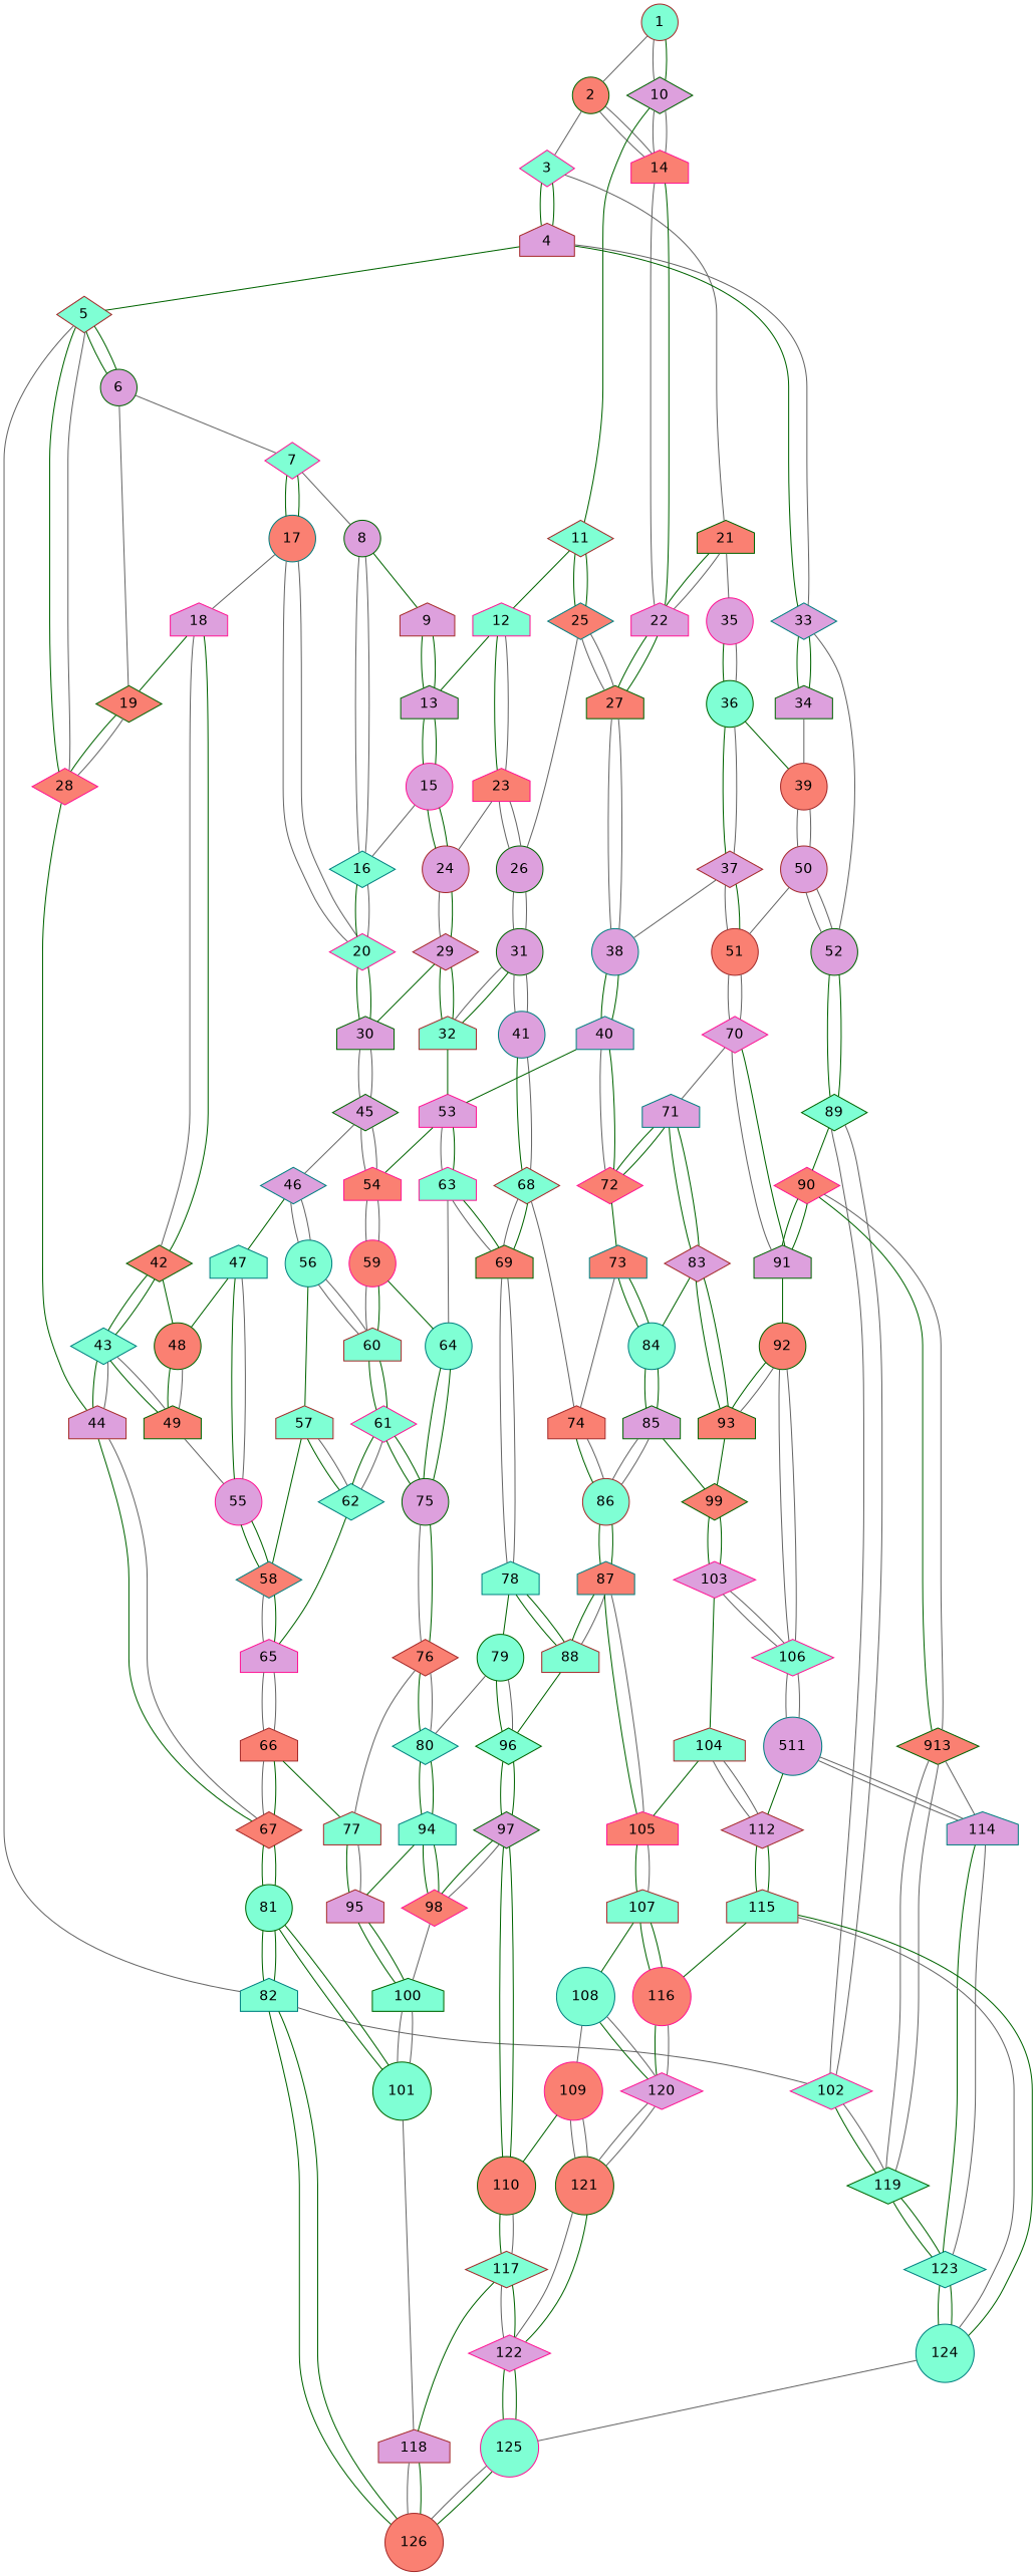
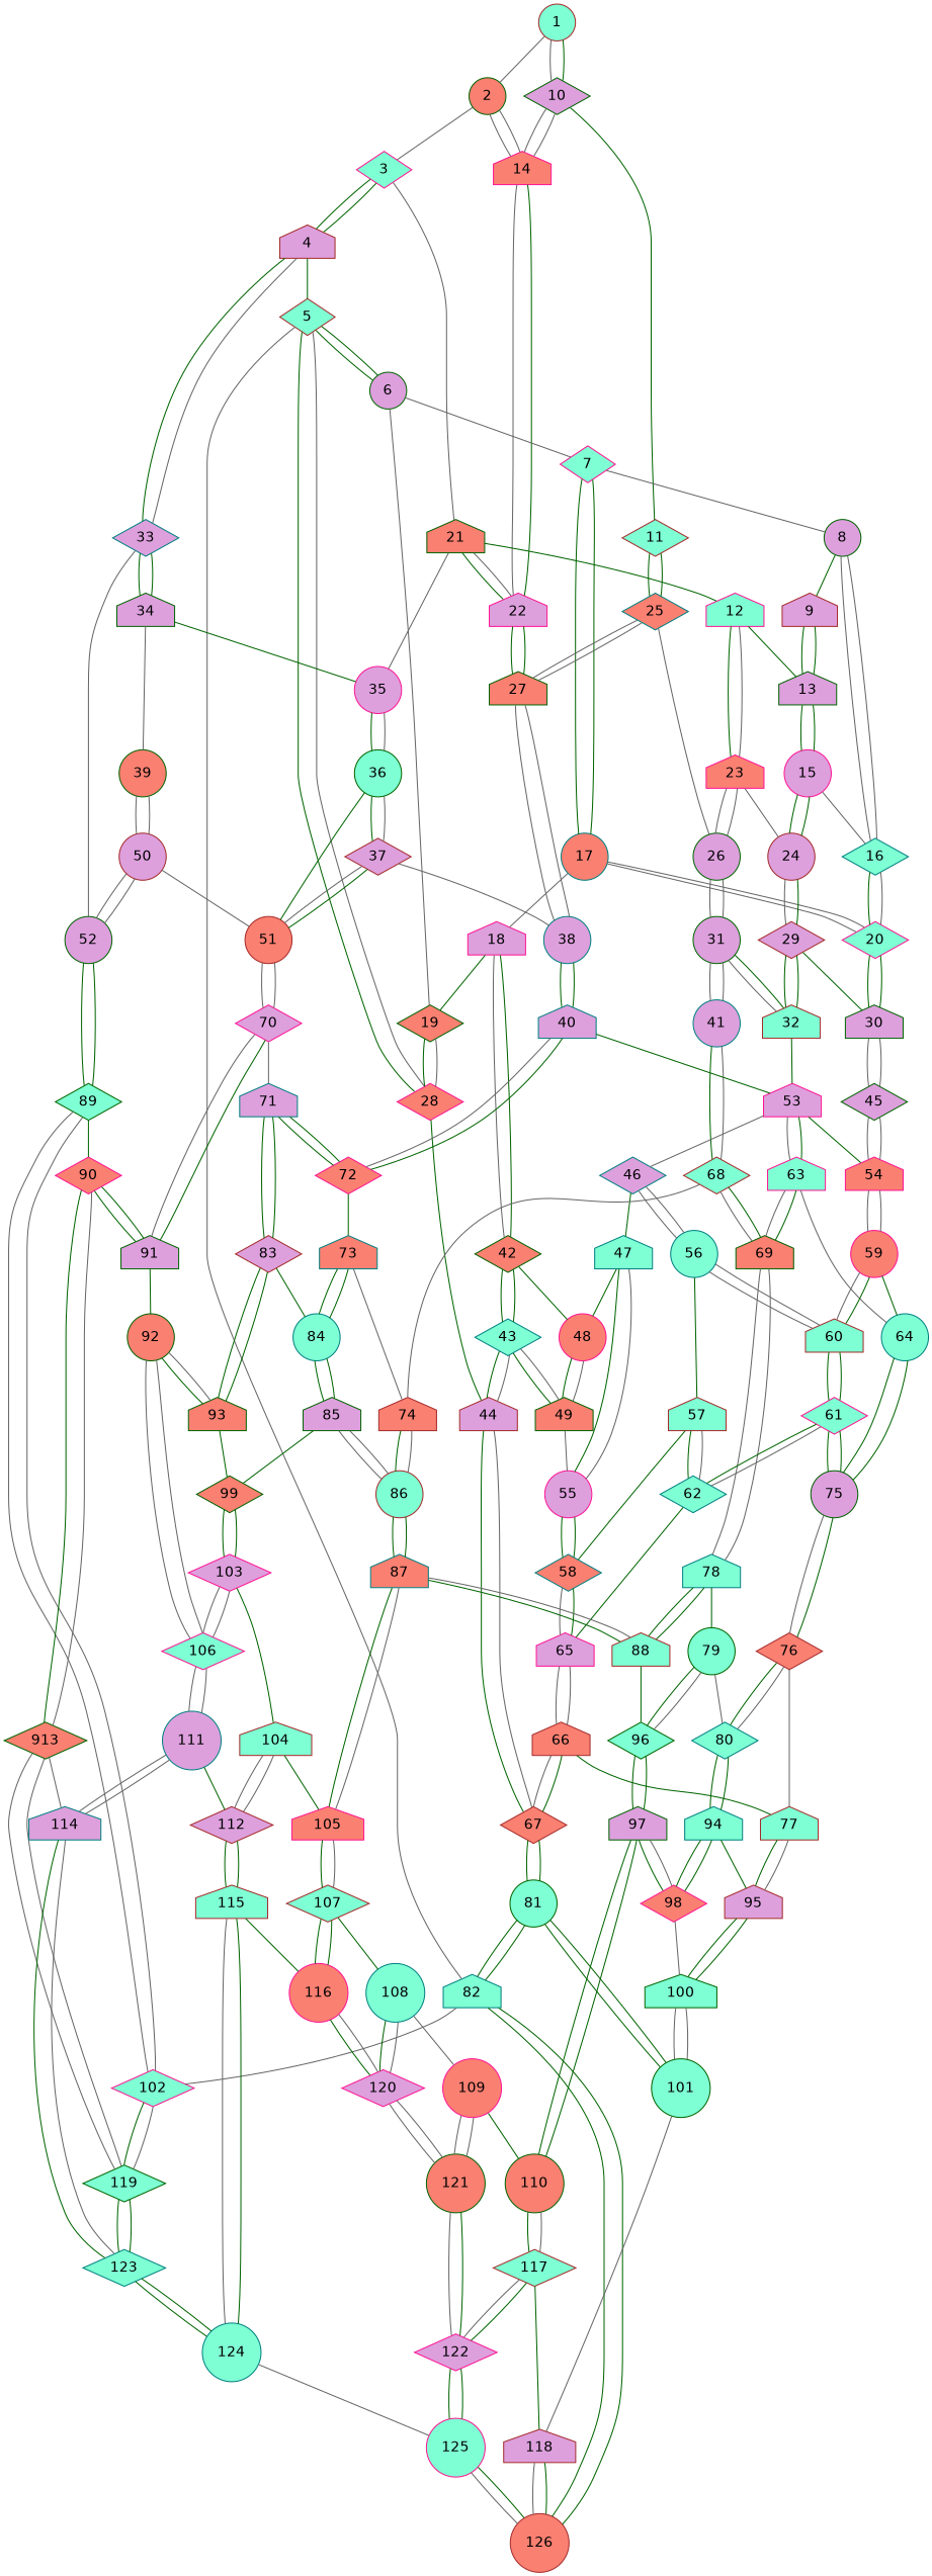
  graph {
    fontname="DejaVu Sans"
    node [color=darkgreen fillcolor=aquamarine fontname="DejaVu Sans" shape=house style=filled]
    edge [color=darkgreen fontname="DejaVu Sans"]
    1 [color=brown shape=circle]
    2 [fillcolor=salmon shape=circle]
    10 [fillcolor=plum shape=diamond]
    3 [color=deeppink shape=diamond]
    14 [color=deeppink fillcolor=salmon]
    11 [color=brown shape=diamond]
    4 [color=brown fillcolor=plum]
    21 [fillcolor=salmon]
    22 [color=deeppink fillcolor=plum]
    5 [color=brown shape=diamond]
    33 [color=teal fillcolor=plum shape=diamond]
    35 [color=deeppink fillcolor=plum shape=circle]
    6 [fillcolor=plum shape=circle]
    28 [color=deeppink fillcolor=salmon shape=diamond]
    82 [color=teal]
    34 [fillcolor=plum]
    52 [fillcolor=plum shape=circle]
    102 [color=deeppink shape=diamond]
    119 [shape=diamond]
    7 [color=deeppink shape=diamond]
    19 [fillcolor=salmon shape=diamond]
    44 [color=brown fillcolor=plum]
    126 [color=brown fillcolor=salmon shape=circle]
    8 [fillcolor=plum shape=circle]
    17 [color=teal fillcolor=salmon shape=circle]
    9 [color=brown fillcolor=plum]
    16 [color=teal shape=diamond]
    20 [color=deeppink shape=diamond]
    18 [color=deeppink fillcolor=plum]
    13 [fillcolor=plum]
    15 [color=deeppink fillcolor=plum shape=circle]
    12 [color=deeppink]
    25 [color=teal fillcolor=salmon shape=diamond]
    23 [color=deeppink fillcolor=salmon]
    27 [fillcolor=salmon]
    26 [fillcolor=plum shape=circle]
    24 [color=brown fillcolor=plum shape=circle]
    29 [color=brown fillcolor=plum shape=diamond]
    30 [fillcolor=plum]
    42 [fillcolor=salmon shape=diamond]
    43 [color=teal shape=diamond]
-   48 [fillcolor=salmon shape=circle]
+   48 [color=deeppink fillcolor=salmon shape=circle]
    45 [fillcolor=plum shape=diamond]
    36 [shape=circle]
    38 [color=teal fillcolor=plum shape=circle]
    31 [fillcolor=plum shape=circle]
    32 [color=brown]
    41 [color=teal fillcolor=plum shape=circle]
    40 [color=teal fillcolor=plum]
    67 [color=brown fillcolor=salmon shape=diamond]
    53 [color=deeppink fillcolor=plum]
    46 [color=teal fillcolor=plum shape=diamond]
    54 [color=deeppink fillcolor=salmon]
    68 [color=brown shape=diamond]
    63 [color=deeppink]
-   39 [color=brown fillcolor=salmon shape=circle]
+   39 [fillcolor=salmon shape=circle]
    89 [shape=diamond]
    50 [color=brown fillcolor=plum shape=circle]
    37 [color=brown fillcolor=plum shape=diamond]
    51 [color=brown fillcolor=salmon shape=circle]
    70 [color=deeppink fillcolor=plum shape=diamond]
    72 [color=deeppink fillcolor=salmon shape=diamond]
    73 [color=teal fillcolor=salmon]
    69 [fillcolor=salmon]
    74 [color=brown fillcolor=salmon]
    49 [fillcolor=salmon]
    55 [color=deeppink fillcolor=plum shape=circle]
    81 [shape=circle]
    47 [color=teal]
    56 [color=teal shape=circle]
    59 [color=deeppink fillcolor=salmon shape=circle]
    57 [color=brown]
    60 [color=brown]
    58 [color=teal fillcolor=salmon shape=diamond]
    71 [color=teal fillcolor=plum]
    91 [fillcolor=plum]
    90 [color=deeppink fillcolor=salmon shape=diamond]
    64 [color=teal shape=circle]
    65 [color=deeppink fillcolor=plum]
    62 [color=teal shape=diamond]
    61 [color=deeppink shape=diamond]
    66 [color=brown fillcolor=salmon]
    75 [fillcolor=plum shape=circle]
    76 [color=brown fillcolor=salmon shape=diamond]
    78 [color=teal]
    77 [color=brown]
    95 [color=brown fillcolor=plum]
    101 [shape=circle]
    86 [color=brown shape=circle]
    79 [shape=circle]
    88 [color=brown]
    83 [color=brown fillcolor=plum shape=diamond]
    92 [fillcolor=salmon shape=circle]
    84 [color=teal shape=circle]
    93 [fillcolor=salmon]
    85 [fillcolor=plum]
    87 [color=teal fillcolor=salmon]
    80 [color=teal shape=diamond]
    94 [color=teal]
    100
    96 [shape=diamond]
-   97 [fillcolor=plum shape=diamond]
+   97 [fillcolor=plum]
    98 [color=deeppink fillcolor=salmon shape=diamond]
    118 [color=brown fillcolor=plum]
    99 [fillcolor=salmon shape=diamond]
    103 [color=deeppink fillcolor=plum shape=diamond]
    105 [color=deeppink fillcolor=salmon]
-   107 [color=brown]
+   107 [color=brown shape=diamond]
    n109 [fillcolor=salmon label=913 shape=diamond]
    114 [color=teal fillcolor=plum]
    106 [color=deeppink shape=diamond]
-   111 [color=teal fillcolor=plum shape=circle label=511]
+   111 [color=teal fillcolor=plum shape=circle]
    110 [fillcolor=salmon shape=circle]
    117 [color=brown shape=diamond]
    104 [color=brown]
    123 [color=teal shape=diamond]
    112 [color=brown fillcolor=plum shape=diamond]
    115 [color=brown]
    108 [color=teal shape=circle]
    116 [color=deeppink fillcolor=salmon shape=circle]
    109 [color=deeppink fillcolor=salmon shape=circle]
    120 [color=deeppink fillcolor=plum shape=diamond]
    121 [fillcolor=salmon shape=circle]
    122 [color=deeppink fillcolor=plum shape=diamond]
    124 [color=teal shape=circle]
    125 [color=deeppink shape=circle]
    1 -- 2 [color=gray40]
    1 -- 10 [color=gray40]
    1 -- 10
    2 -- 3 [color=gray40]
    2 -- 14 [color=gray40]
    2 -- 14 [color=gray40]
    10 -- 14 [color=gray40]
    10 -- 14 [color=gray40]
    10 -- 11
    3 -- 4
    3 -- 4
    3 -- 21 [color=gray40]
    14 -- 22 [color=gray40]
    14 -- 22
-   11 -- 12
+   21 -- 12
    11 -- 25
    11 -- 25
    4 -- 5
    4 -- 33
    4 -- 33 [color=gray40]
    21 -- 22
    21 -- 22 [color=gray40]
    21 -- 35 [color=gray40]
    22 -- 27
    22 -- 27
    5 -- 6
    5 -- 6
    5 -- 28
    5 -- 28 [color=gray40]
    5 -- 82 [color=gray40]
    33 -- 34
    33 -- 34
    33 -- 52 [color=gray40]
    35 -- 36
    35 -- 36 [color=gray40]
    6 -- 7 [color=gray40]
    6 -- 19 [color=gray40]
    28 -- 44
    82 -- 102 [color=gray40]
    82 -- 126
    82 -- 126
+   34 -- 35
    34 -- 39 [color=gray40]
    52 -- 89
    52 -- 89
    102 -- 119
    102 -- 119 [color=gray40]
    119 -- 123
    119 -- 123
    7 -- 8 [color=gray40]
    7 -- 17
    7 -- 17
    19 -- 28
    19 -- 28 [color=gray40]
    44 -- 67
    44 -- 67 [color=gray40]
    8 -- 9
    8 -- 16 [color=gray40]
    8 -- 16 [color=gray40]
    17 -- 20 [color=gray40]
    17 -- 20 [color=gray40]
    17 -- 18 [color=gray40]
    9 -- 13
    9 -- 13
    16 -- 20
    16 -- 20 [color=gray40]
    20 -- 30
    20 -- 30
    18 -- 19
    18 -- 42 [color=gray40]
    18 -- 42
    13 -- 15
    13 -- 15
    15 -- 16 [color=gray40]
    15 -- 24
    15 -- 24
    12 -- 13
    12 -- 23
    12 -- 23 [color=gray40]
    25 -- 27 [color=gray40]
    25 -- 27 [color=gray40]
    25 -- 26 [color=gray40]
    23 -- 26 [color=gray40]
    23 -- 26 [color=gray40]
    23 -- 24 [color=gray40]
    27 -- 38 [color=gray40]
    27 -- 38 [color=gray40]
    26 -- 31 [color=gray40]
    26 -- 31 [color=gray40]
    24 -- 29 [color=gray40]
    24 -- 29
    29 -- 30
    29 -- 32
    29 -- 32
    30 -- 45 [color=gray40]
    30 -- 45 [color=gray40]
    42 -- 43
    42 -- 43
    42 -- 48
    43 -- 44
    43 -- 44 [color=gray40]
    43 -- 49
    43 -- 49 [color=gray40]
    48 -- 49
    48 -- 49 [color=gray40]
-   45 -- 46 [color=gray40]
+   53 -- 46 [color=gray40]
    45 -- 54 [color=gray40]
    45 -- 54 [color=gray40]
-   36 -- 39
+   36 -- 51
    36 -- 37
    36 -- 37 [color=gray40]
    38 -- 40
    38 -- 40
    31 -- 32 [color=gray40]
    31 -- 32
    31 -- 41 [color=gray40]
    31 -- 41 [color=gray40]
    32 -- 53
    41 -- 68
    41 -- 68 [color=gray40]
    40 -- 53
    40 -- 72 [color=gray40]
    40 -- 72
    67 -- 81
    67 -- 81
    53 -- 54
    53 -- 63 [color=gray40]
    53 -- 63
    46 -- 47
    46 -- 56 [color=gray40]
    46 -- 56 [color=gray40]
    54 -- 59 [color=gray40]
    54 -- 59 [color=gray40]
    68 -- 69 [color=gray40]
    68 -- 69
    68 -- 74 [color=gray40]
    63 -- 69 [color=gray40]
    63 -- 69
    63 -- 64 [color=gray40]
    39 -- 50 [color=gray40]
    39 -- 50 [color=gray40]
    89 -- 102 [color=gray40]
    89 -- 102 [color=gray40]
    89 -- 90
    50 -- 52 [color=gray40]
    50 -- 52 [color=gray40]
    50 -- 51 [color=gray40]
    37 -- 38 [color=gray40]
    37 -- 51 [color=gray40]
    37 -- 51
    51 -- 70 [color=gray40]
    51 -- 70 [color=gray40]
    70 -- 71 [color=gray40]
    70 -- 91 [color=gray40]
    70 -- 91
    72 -- 73
    73 -- 74 [color=gray40]
    73 -- 84
    73 -- 84
    69 -- 78 [color=gray40]
    69 -- 78 [color=gray40]
    74 -- 86
    74 -- 86 [color=gray40]
    49 -- 55 [color=gray40]
    55 -- 58
    55 -- 58
    81 -- 82
    81 -- 82
    81 -- 101
    81 -- 101
    47 -- 48
    47 -- 55
    47 -- 55 [color=gray40]
    56 -- 57
    56 -- 60 [color=gray40]
    56 -- 60 [color=gray40]
    59 -- 60 [color=gray40]
    59 -- 60
    59 -- 64
    57 -- 58
    57 -- 62
    57 -- 62 [color=gray40]
    60 -- 61
    60 -- 61
    58 -- 65 [color=gray40]
    58 -- 65
    71 -- 72
    71 -- 72
    71 -- 83
    71 -- 83
    91 -- 92
    90 -- 91
    90 -- 91
    90 -- n109
    90 -- n109 [color=gray40]
    64 -- 75
    64 -- 75
    65 -- 66 [color=gray40]
    65 -- 66 [color=gray40]
    62 -- 65
    61 -- 62
    61 -- 62 [color=gray40]
    61 -- 75
    61 -- 75
    66 -- 67 [color=gray40]
    66 -- 67
    66 -- 77
    75 -- 76 [color=gray40]
    75 -- 76
    76 -- 77 [color=gray40]
    76 -- 80
    76 -- 80 [color=gray40]
    78 -- 79
    78 -- 88
    78 -- 88
    77 -- 95
    77 -- 95 [color=gray40]
    95 -- 100
    95 -- 100
    101 -- 118 [color=gray40]
    86 -- 87
    86 -- 87
    79 -- 80 [color=gray40]
    79 -- 96
    79 -- 96 [color=gray40]
    88 -- 96
    83 -- 84
    83 -- 93
    83 -- 93
    92 -- 93
    92 -- 93 [color=gray40]
    92 -- 106 [color=gray40]
    92 -- 106 [color=gray40]
    84 -- 85
    84 -- 85
    93 -- 99
    85 -- 86 [color=gray40]
    85 -- 86 [color=gray40]
    85 -- 99
    87 -- 88
    87 -- 88 [color=gray40]
    87 -- 105
    87 -- 105 [color=gray40]
    80 -- 94
    80 -- 94
    94 -- 95
    94 -- 98
    94 -- 98
    100 -- 101 [color=gray40]
    100 -- 101 [color=gray40]
    96 -- 97
    96 -- 97
    97 -- 98
    97 -- 98 [color=gray40]
    97 -- 110
    97 -- 110
    98 -- 100 [color=gray40]
    118 -- 126 [color=gray40]
    118 -- 126
    99 -- 103
    99 -- 103
    103 -- 106 [color=gray40]
    103 -- 106 [color=gray40]
    103 -- 104
    105 -- 107
    105 -- 107 [color=gray40]
    107 -- 108
    107 -- 116
    107 -- 116
    n109 -- 119 [color=gray40]
    n109 -- 119 [color=gray40]
    n109 -- 114 [color=gray40]
    114 -- 123
    114 -- 123 [color=gray40]
    106 -- 111 [color=gray40]
    106 -- 111 [color=gray40]
    111 -- 114 [color=gray40]
    111 -- 114 [color=gray40]
    111 -- 112
    110 -- 117
    110 -- 117 [color=gray40]
    117 -- 118
    117 -- 122 [color=gray40]
    117 -- 122
    104 -- 105
    104 -- 112 [color=gray40]
    104 -- 112 [color=gray40]
    123 -- 124
    123 -- 124
    112 -- 115
    112 -- 115
    115 -- 116
    115 -- 124 [color=gray40]
    115 -- 124
    108 -- 109 [color=gray40]
    108 -- 120
    108 -- 120 [color=gray40]
    116 -- 120
    116 -- 120 [color=gray40]
    109 -- 110
    109 -- 121 [color=gray40]
    109 -- 121 [color=gray40]
    120 -- 121 [color=gray40]
    120 -- 121 [color=gray40]
    121 -- 122 [color=gray40]
    121 -- 122
    122 -- 125
    122 -- 125
    124 -- 125 [color=gray40]
    125 -- 126 [color=gray40]
    125 -- 126
  }
